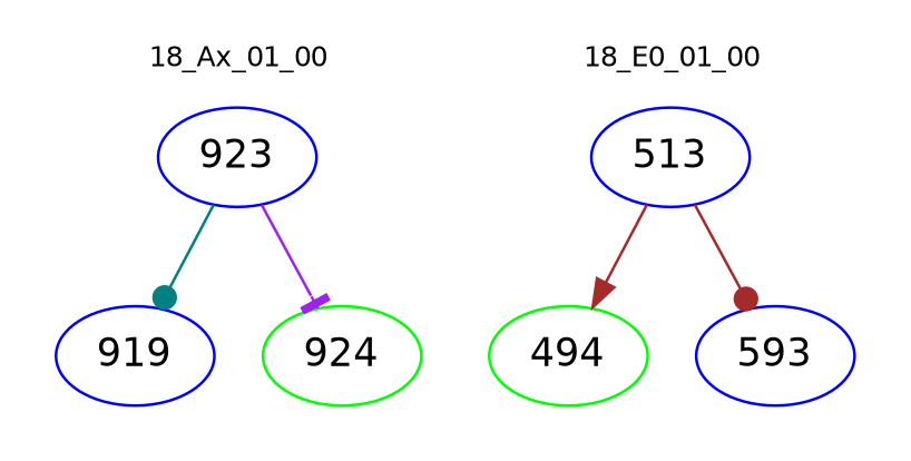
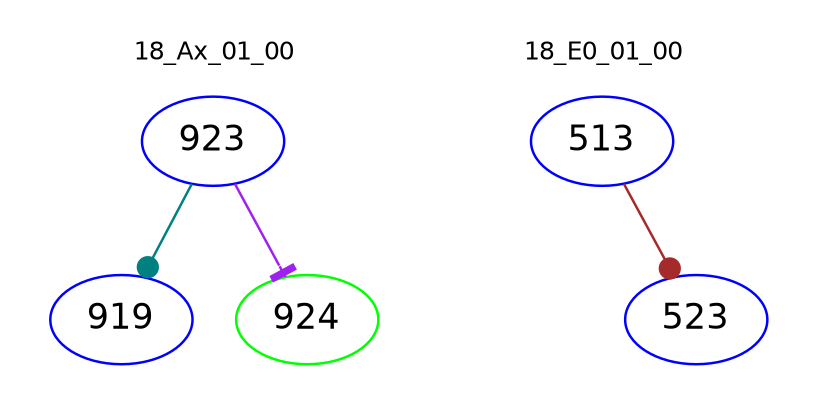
  digraph {
    fontname="DejaVu Sans"
    node [color=blue fontname="DejaVu Sans"]
    edge [arrowhead=dot color=brown fontname="DejaVu Sans" style=solid]
    n1 [label=923]
    n2 [label=919]
    n3 [color=green label=924]
    n4 [label=513]
-   n5 [color=green label=494]
-   n6 [label=593]
+   n6 [label=523]
    subgraph cluster_1 {
      color=white
      fontsize=10
      label="18_Ax_01_00"
      n1
      n2
      n3
    }
    subgraph cluster_2 {
      color=white
      fontsize=10
      label="18_E0_01_00"
      n4
-     n5
      n6
    }
    n1 -> n2 [color=teal]
    n1 -> n3 [arrowhead=tee color=purple]
-   n4 -> n5 [arrowhead=normal]
    n4 -> n6
  }
